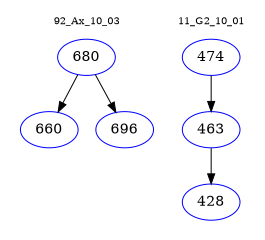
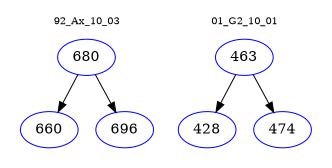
  digraph {
    node [color=blue]
    edge [color=black]
    n1 [label=680]
    n2 [label=660]
    n3 [label=696]
    n4 [label=463]
    n5 [label=428]
    n6 [label=474]
    subgraph cluster_1 {
      color=white
      fontsize=10
      label="92_Ax_10_03"
      n1
      n2
      n3
    }
    subgraph cluster_2 {
      color=white
      fontsize=10
-     label="11_G2_10_01"
+     label="01_G2_10_01"
      n4
      n5
      n6
    }
    n1 -> n2
    n1 -> n3
    n4 -> n5
-   n6 -> n4
+   n4 -> n6
  }
